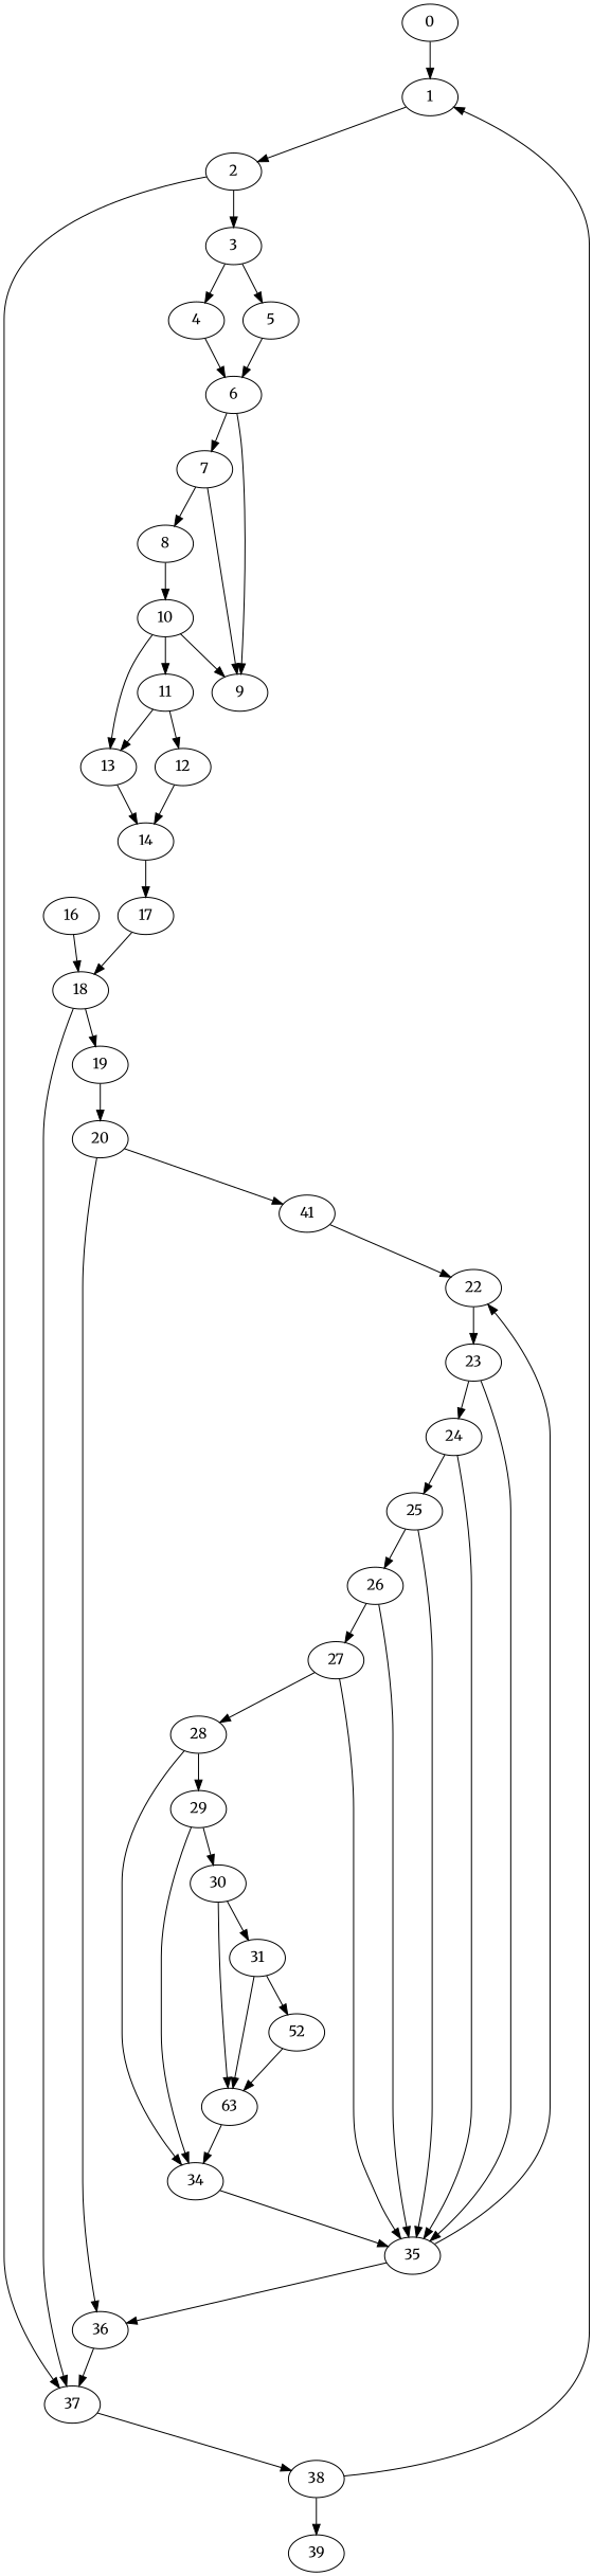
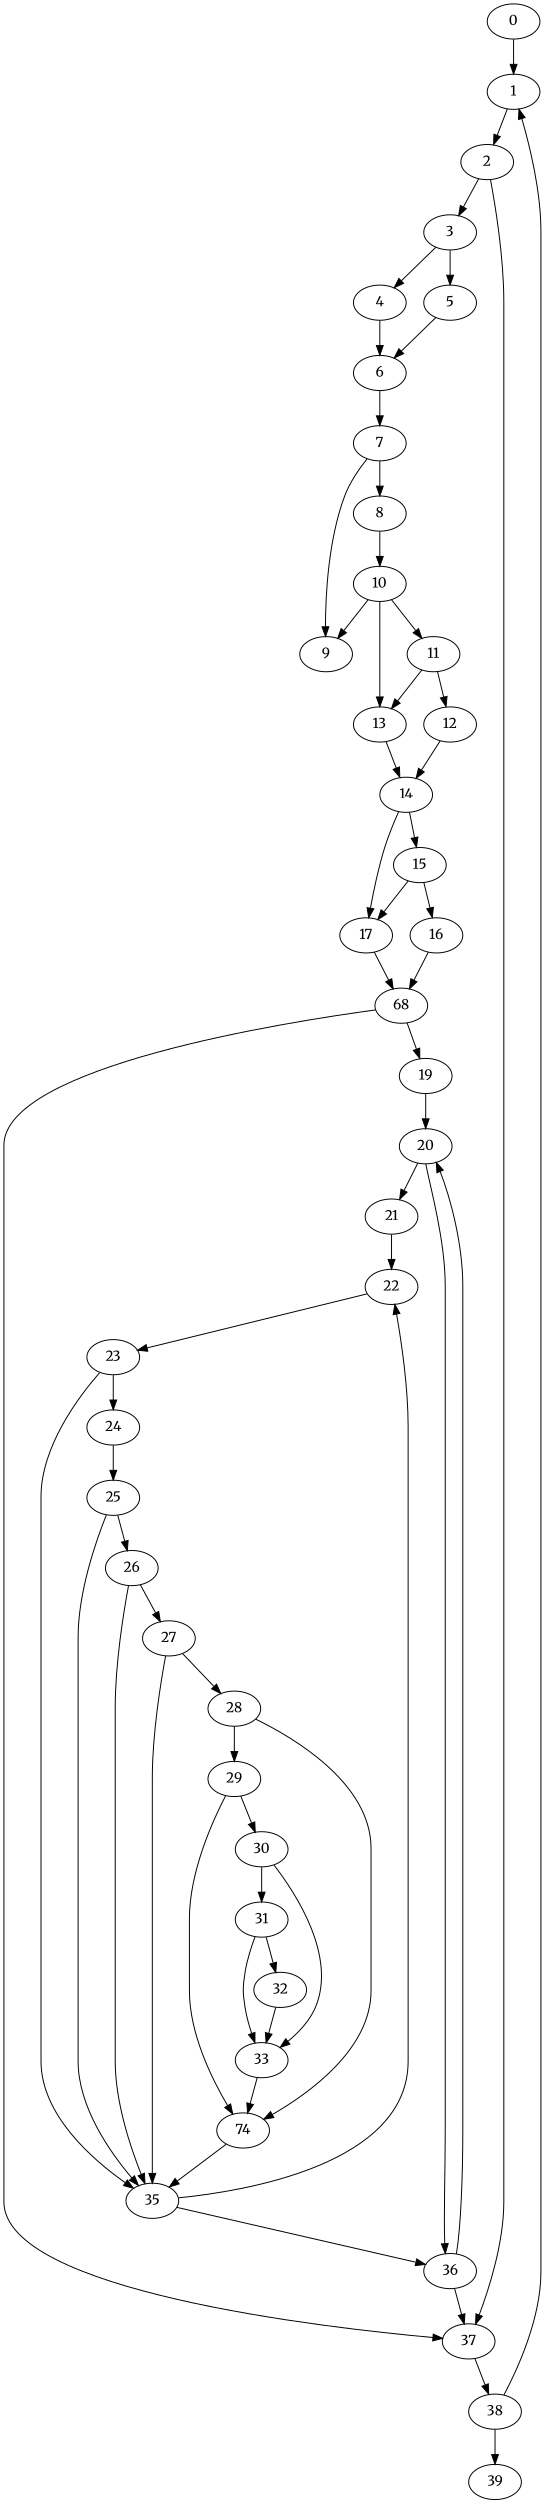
  digraph {
    fontname=Merriweather
    node [fontname=Merriweather]
    edge [fontname=Merriweather]
    0
    1
    2
    3
    37
    4
    5
    38
    6
    7
    9
    8
    10
    11
    13
    12
    14
+   15
    17
    16
-   18
+   18 [label=68]
    19
    20
-   21 [label=41]
+   21
    36
    22
    23
    35
    24
    25
    26
    27
    28
    29
-   34
+   34 [label=74]
    30
    31
-   33 [label=63]
-   32 [label=52]
+   33
+   32
    39
    0 -> 1
    1 -> 2
    2 -> 3
    2 -> 37
    3 -> 4
    3 -> 5
    37 -> 38
    4 -> 6
    5 -> 6
    38 -> 1
    38 -> 39
    6 -> 7
-   6 -> 9
    7 -> 9
    7 -> 8
    8 -> 10
    10 -> 9
    10 -> 11
    10 -> 13
    11 -> 13
    11 -> 12
    13 -> 14
    12 -> 14
+   14 -> 15
    14 -> 17
+   15 -> 17
+   15 -> 16
    17 -> 18
    16 -> 18
    18 -> 37
    18 -> 19
    19 -> 20
    20 -> 21
    20 -> 36
    21 -> 22
    36 -> 37
+   36 -> 20
    22 -> 23
    23 -> 35
    23 -> 24
    35 -> 36
    35 -> 22
-   24 -> 35
    24 -> 25
    25 -> 35
    25 -> 26
    26 -> 35
    26 -> 27
    27 -> 35
    27 -> 28
    28 -> 29
    28 -> 34
    29 -> 34
    29 -> 30
    34 -> 35
    30 -> 31
    30 -> 33
    31 -> 33
    31 -> 32
    33 -> 34
    32 -> 33
  }
